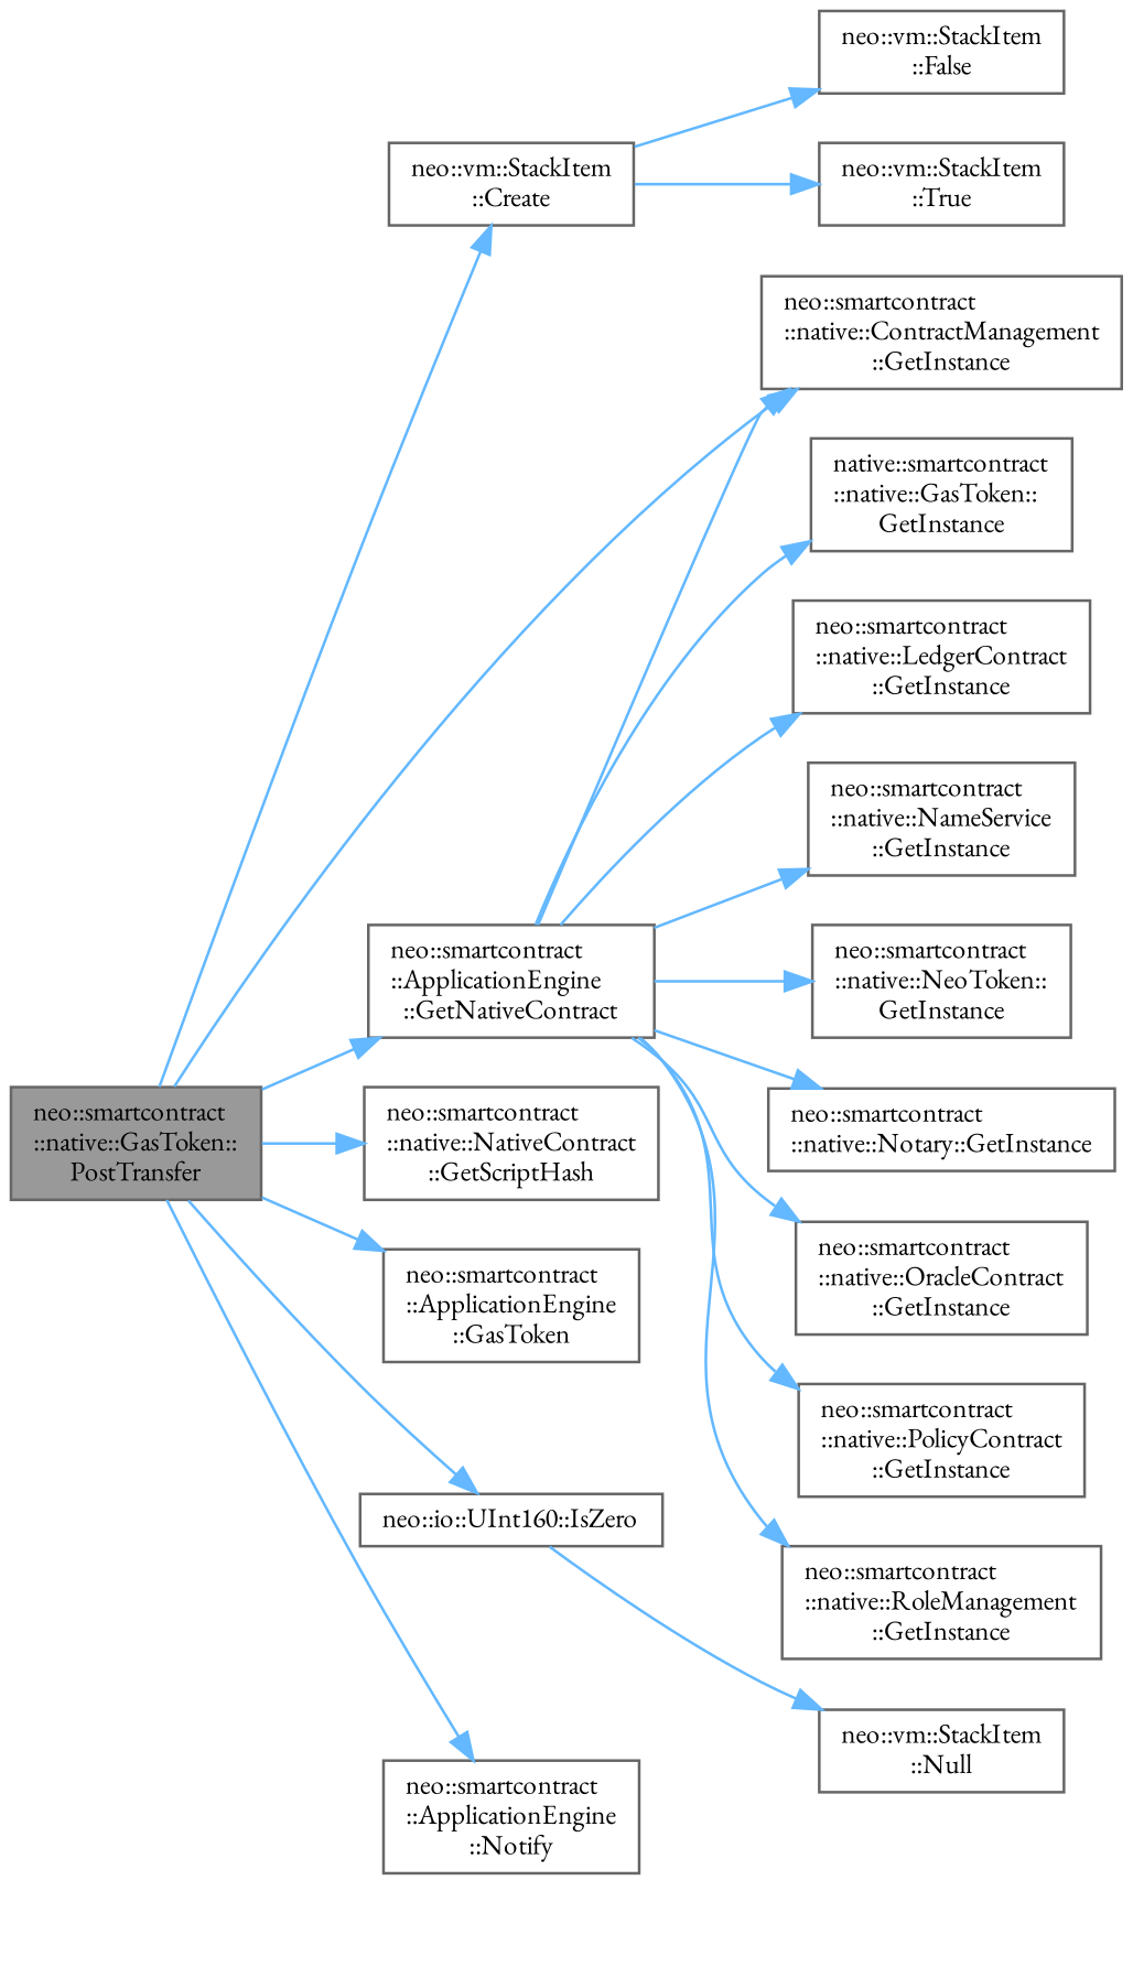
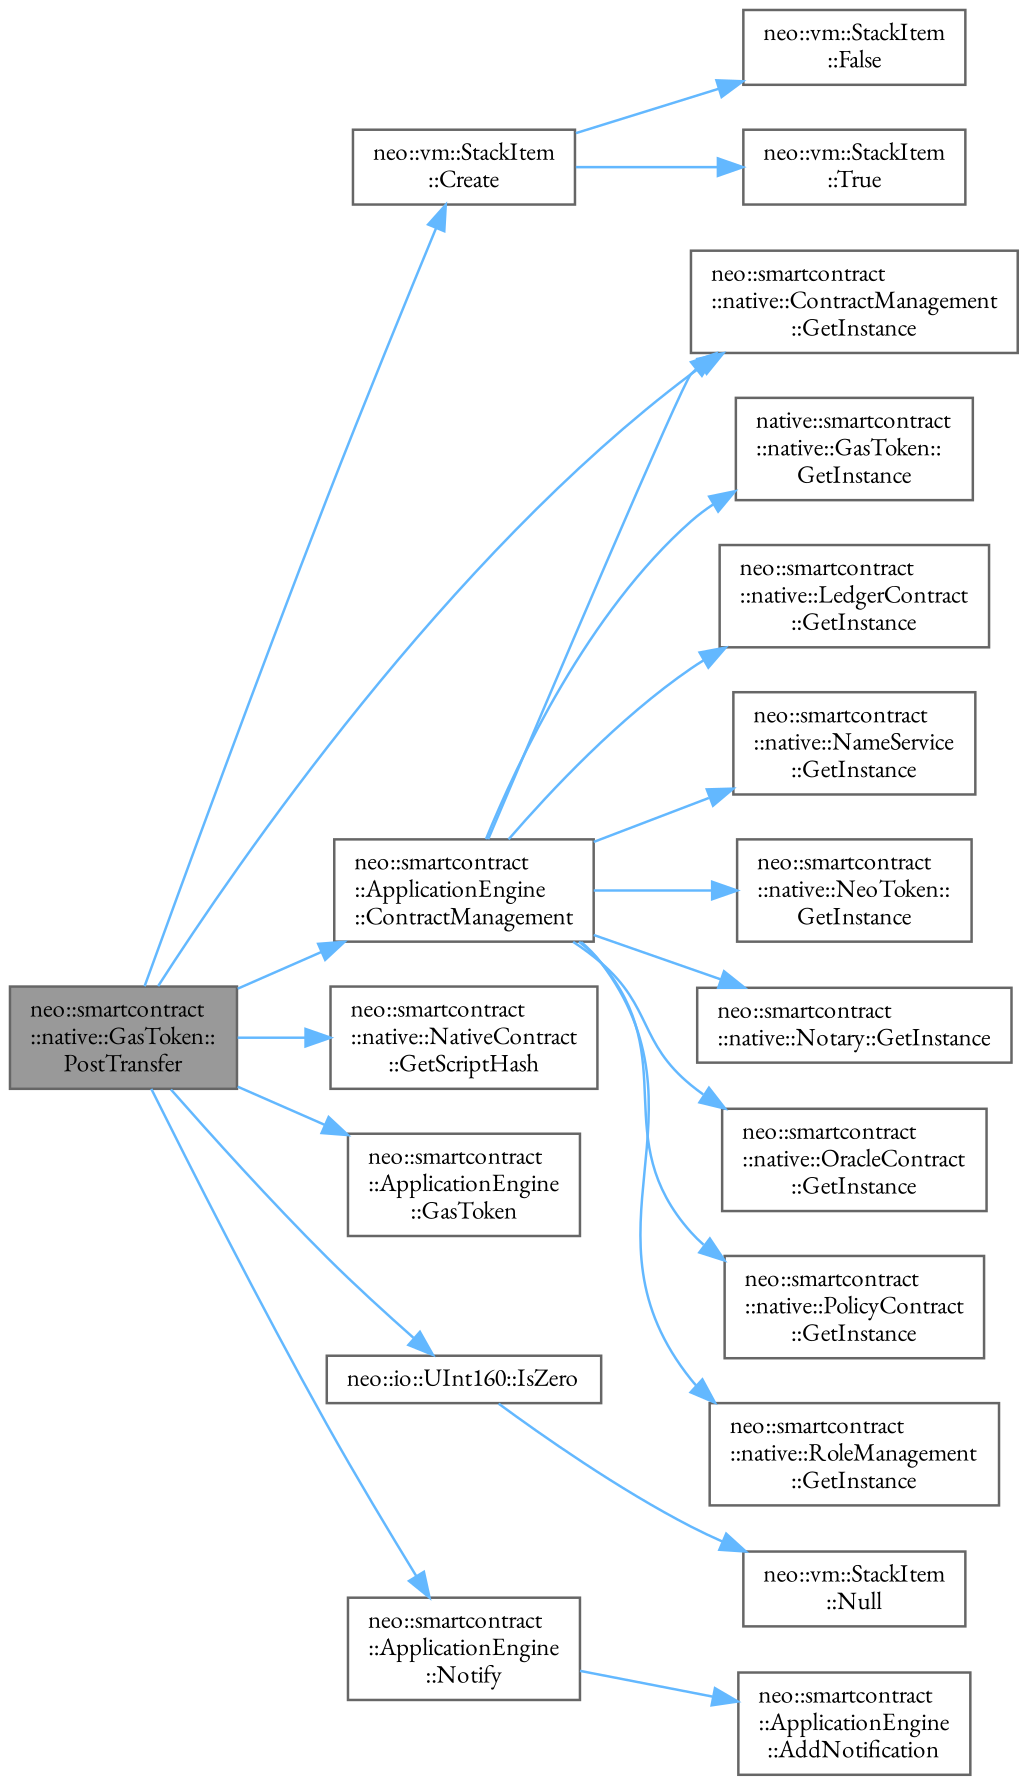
  digraph {
    fontname="EB Garamond"
    rankdir=LR
    node [color=grey40 fillcolor=white fontname="EB Garamond" fontsize=10 shape=box style=filled]
    edge [color=steelblue1 fontname="EB Garamond" fontsize=10 labelfontname=Helvetica labelfontsize=10 style=solid]
    n1 [color=gray40 fillcolor=grey60 fontcolor=black height=0.2 label="neo::smartcontract\l::native::GasToken::\lPostTransfer" width=0.4]
    n2 [height=0.2 label="neo::vm::StackItem\l::Create" width=0.4]
    n3 [height=0.2 label="neo::smartcontract\l::native::ContractManagement\l::GetInstance" width=0.4]
-   n4 [height=0.2 label="neo::smartcontract\l::ApplicationEngine\l::GetNativeContract" width=0.4]
+   n4 [height=0.2 label="neo::smartcontract\l::ApplicationEngine\l::ContractManagement" width=0.4]
    n5 [height=0.2 label="neo::smartcontract\l::native::NativeContract\l::GetScriptHash" width=0.4]
    n6 [height=0.2 label="neo::smartcontract\l::ApplicationEngine\l::GasToken" width=0.4]
    n7 [height=0.2 label="neo::io::UInt160::IsZero" width=0.4]
    n8 [height=0.2 label="neo::smartcontract\l::ApplicationEngine\l::Notify" width=0.4]
    n9 [height=0.2 label="neo::vm::StackItem\l::False" width=0.4]
    n10 [height=0.2 label="neo::vm::StackItem\l::True" width=0.4]
    n11 [height=0.2 label="native::smartcontract\l::native::GasToken::\lGetInstance" width=0.4]
    n12 [height=0.2 label="neo::smartcontract\l::native::LedgerContract\l::GetInstance" width=0.4]
    n13 [height=0.2 label="neo::smartcontract\l::native::NameService\l::GetInstance" width=0.4]
    n14 [height=0.2 label="neo::smartcontract\l::native::NeoToken::\lGetInstance" width=0.4]
    n15 [height=0.2 label="neo::smartcontract\l::native::Notary::GetInstance" width=0.4]
    n16 [height=0.2 label="neo::smartcontract\l::native::OracleContract\l::GetInstance" width=0.4]
    n17 [height=0.2 label="neo::smartcontract\l::native::PolicyContract\l::GetInstance" width=0.4]
    n18 [height=0.2 label="neo::smartcontract\l::native::RoleManagement\l::GetInstance" width=0.4]
    n19 [height=0.2 label="neo::vm::StackItem\l::Null" width=0.4]
+   n20 [height=0.2 label="neo::smartcontract\l::ApplicationEngine\l::AddNotification" width=0.4]
    n1 -> n2
    n1 -> n3
    n1 -> n4
    n1 -> n5
    n1 -> n6
    n1 -> n7
    n1 -> n8
    n2 -> n9
    n2 -> n10
    n4 -> n3
    n4 -> n11
    n4 -> n12
    n4 -> n13
    n4 -> n14
    n4 -> n15
    n4 -> n16
    n4 -> n17
    n4 -> n18
    n7 -> n19
+   n8 -> n20
  }
